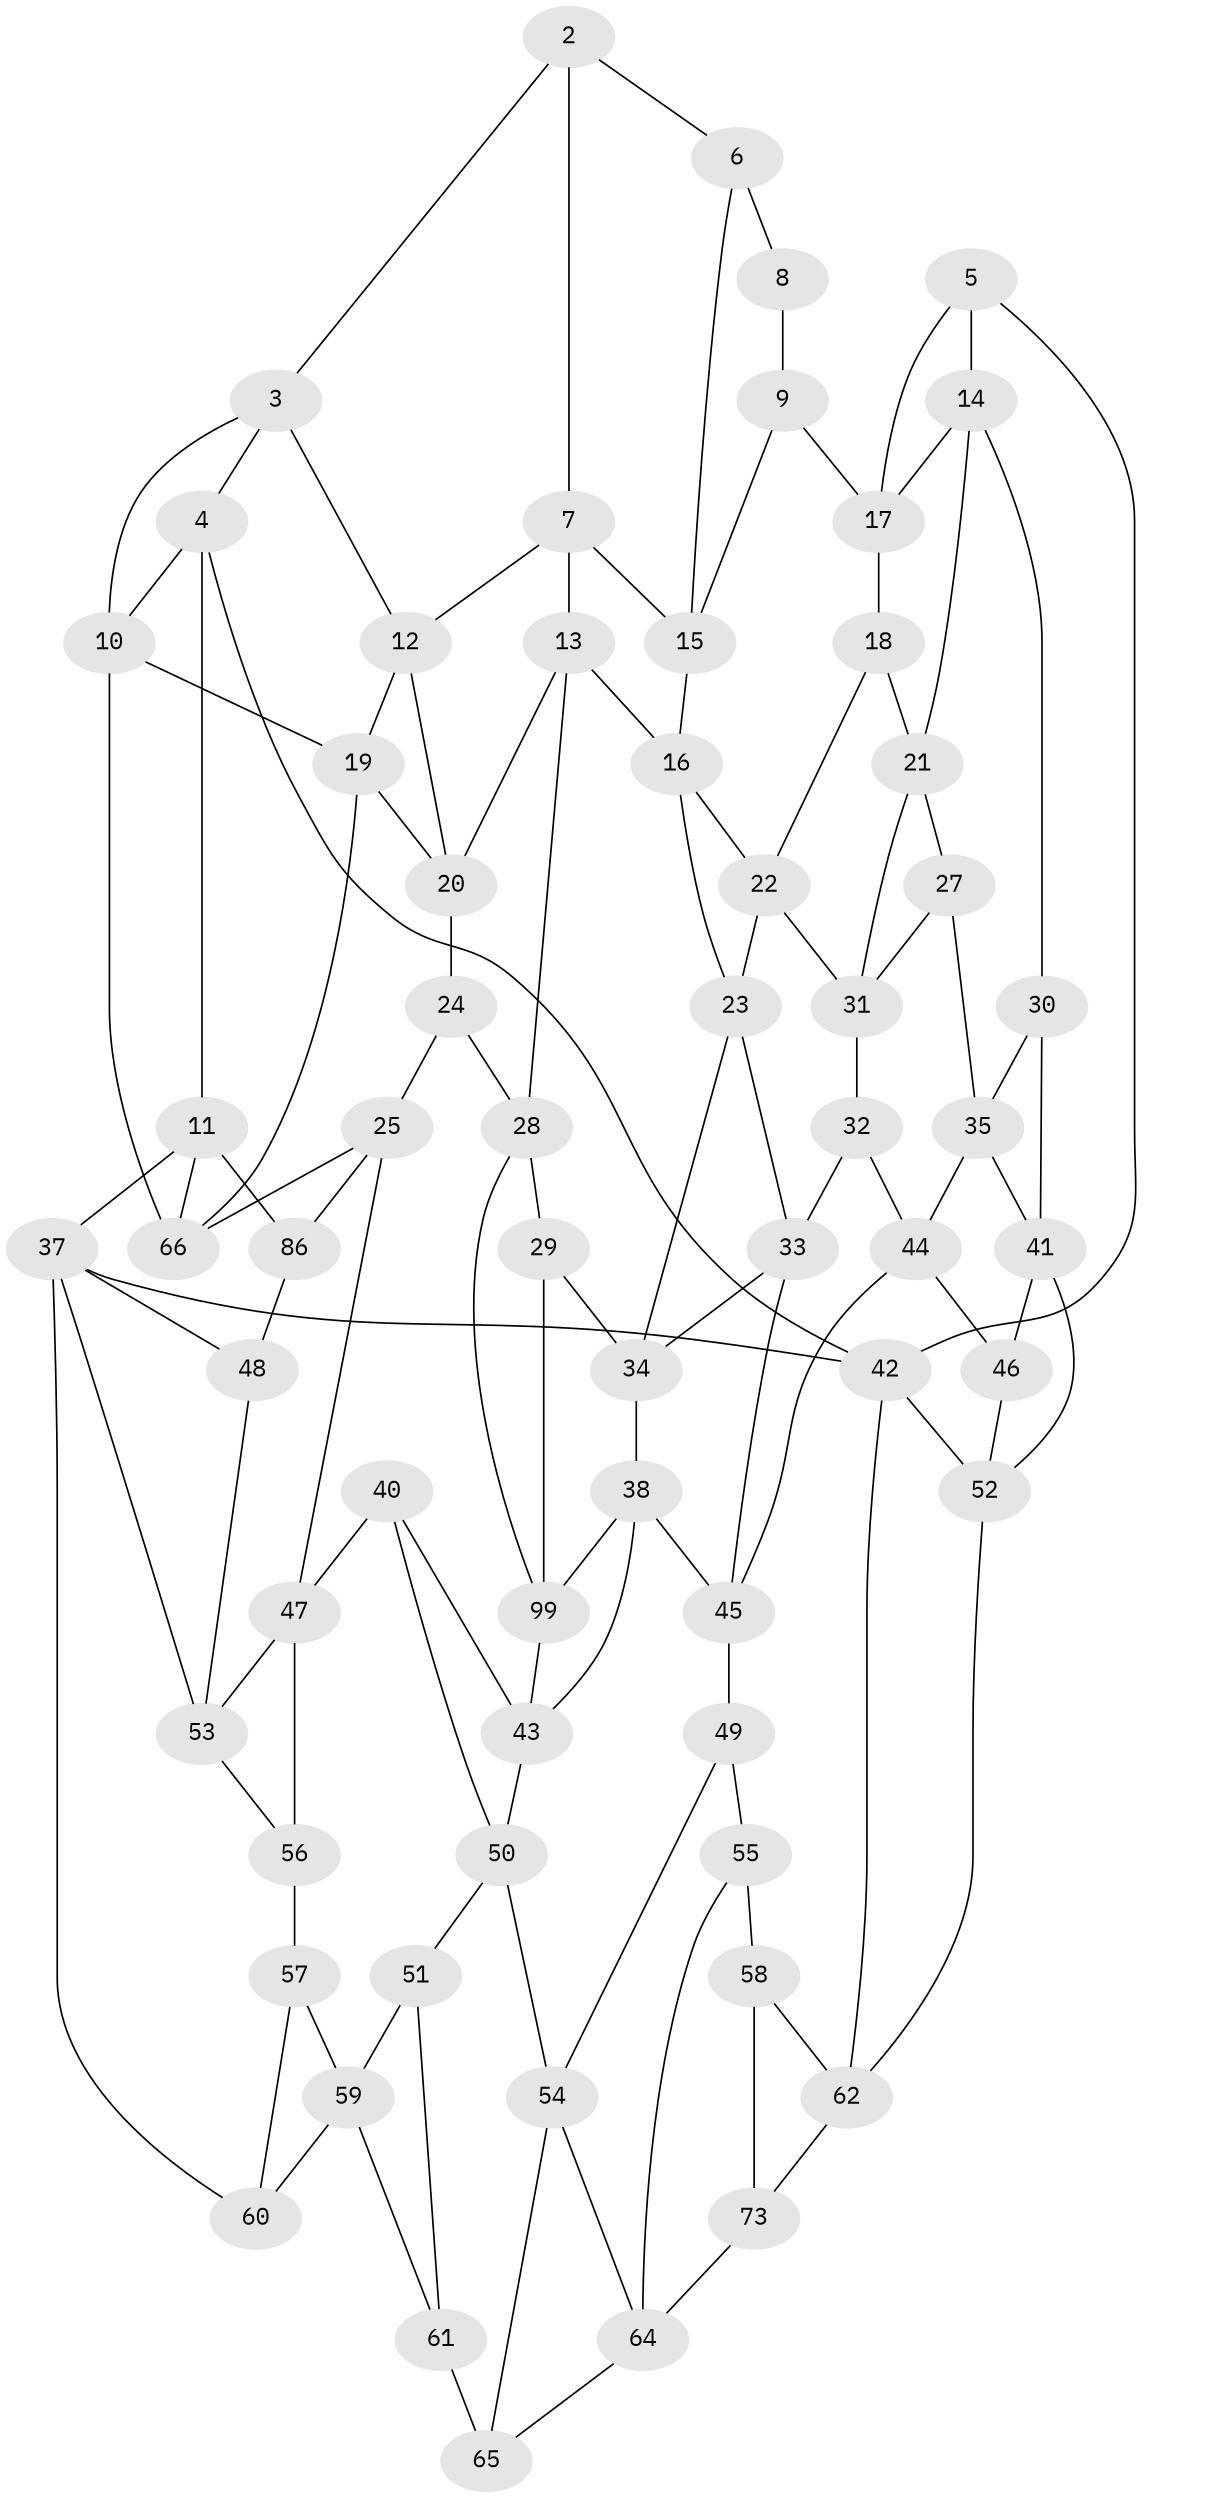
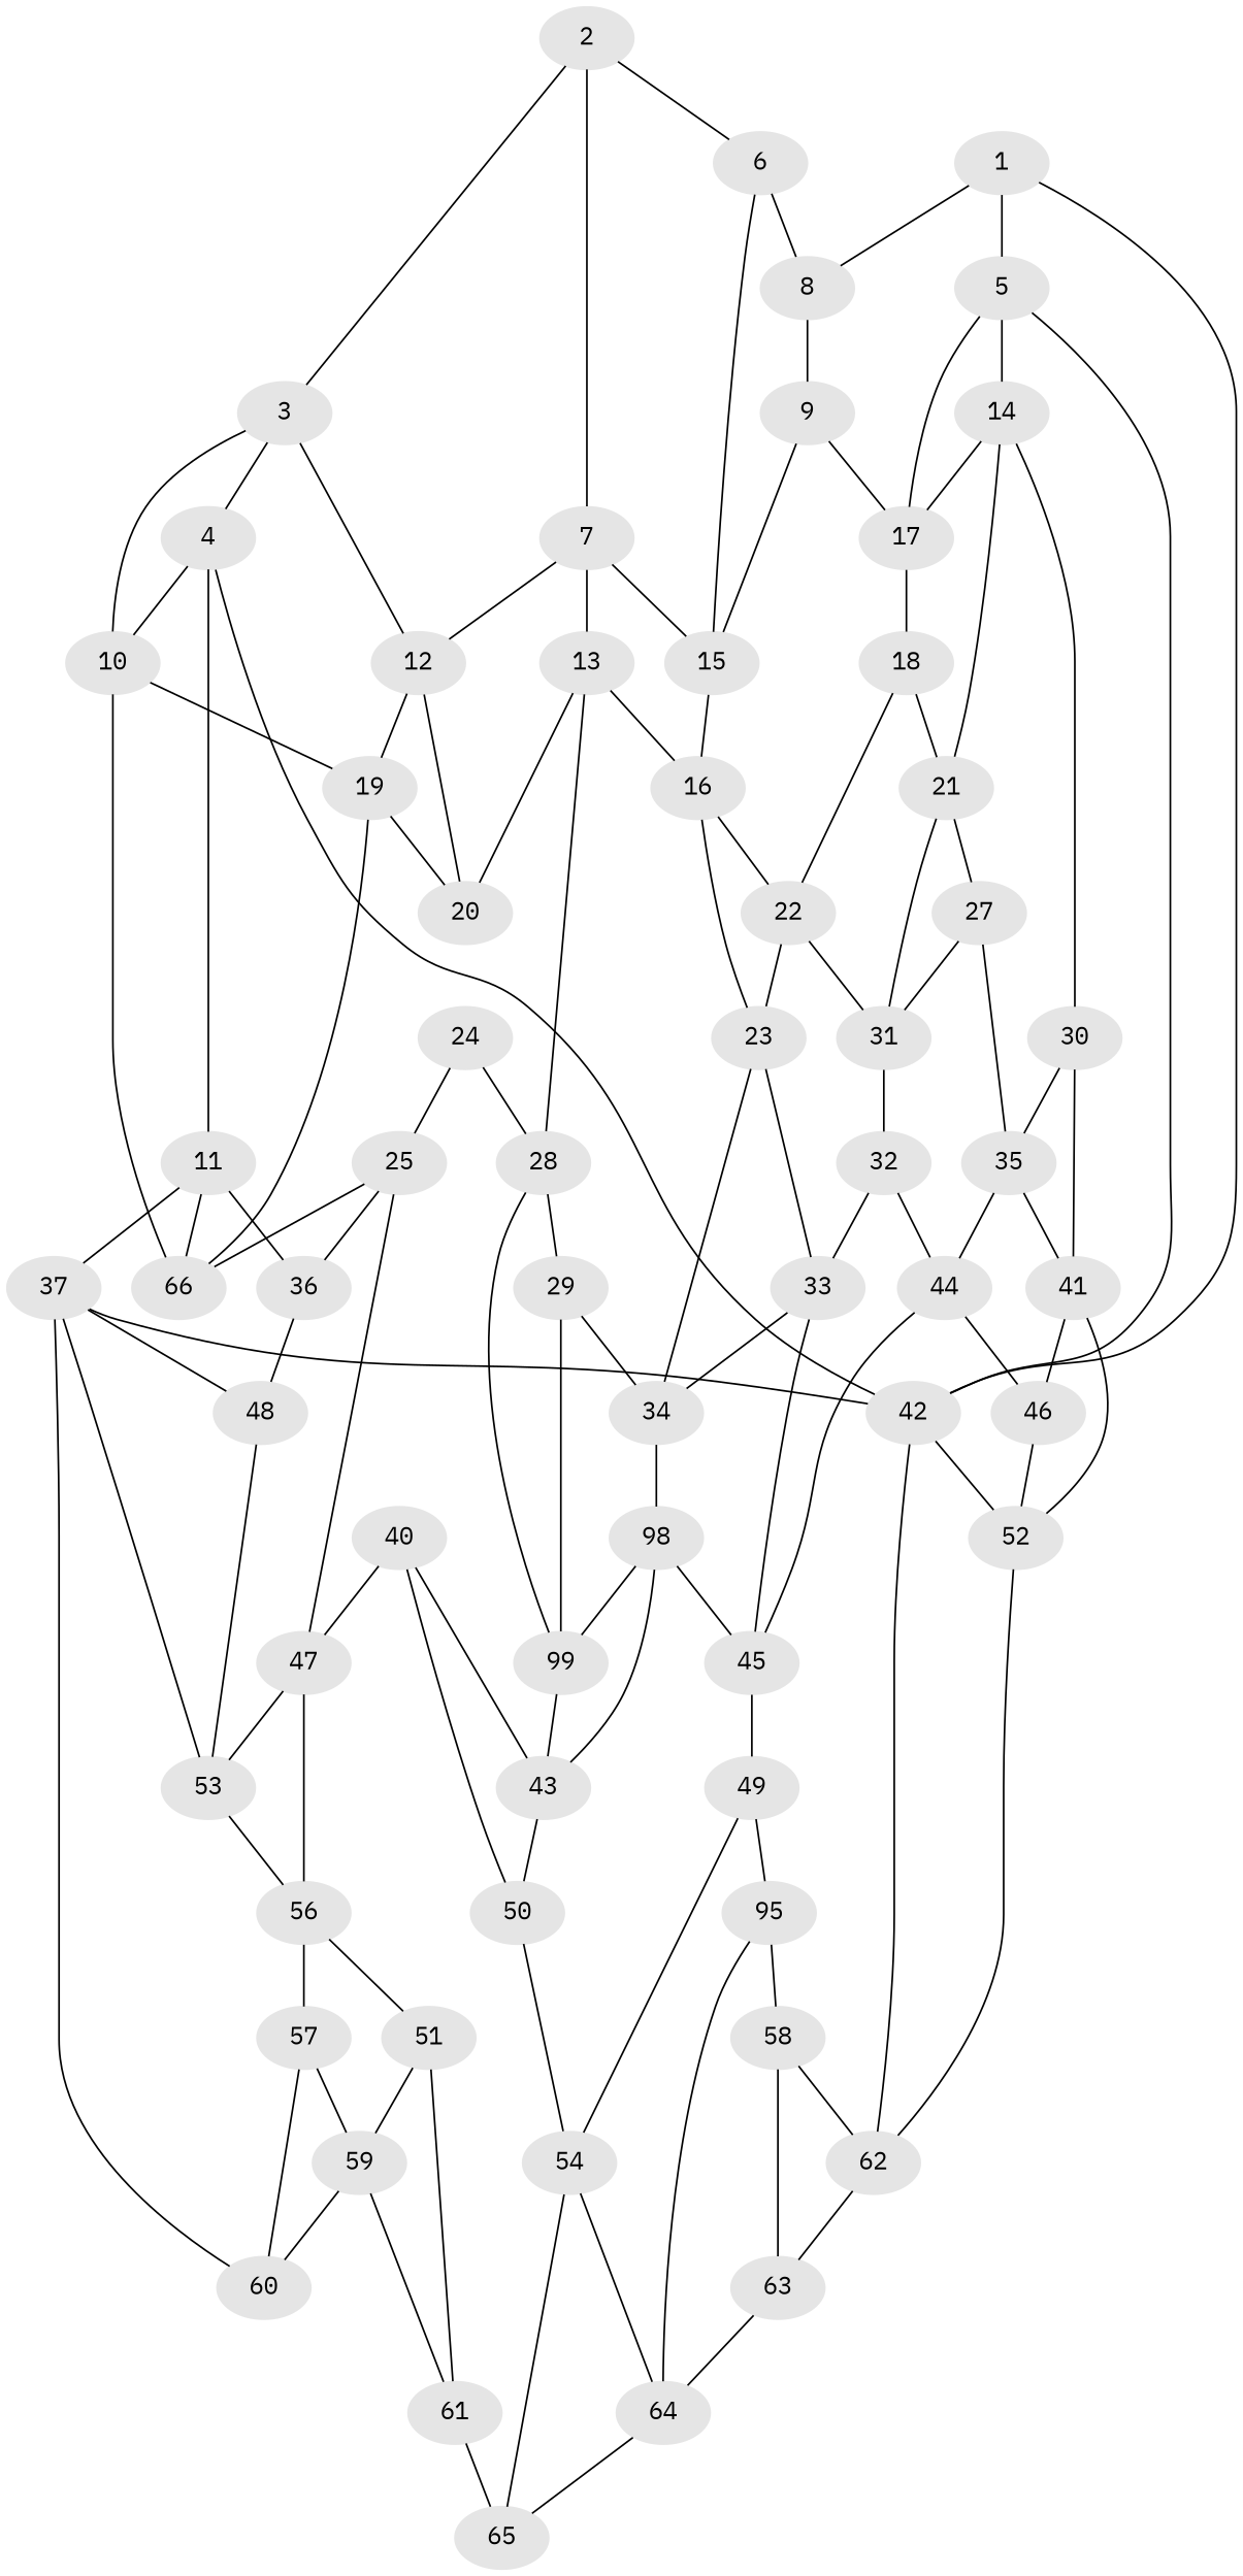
  graph {
    fontname="IBM Plex Mono"
    node [color=gray90 fontname="IBM Plex Mono" style=filled]
    edge [fontname="IBM Plex Mono" weight=1.0]
+   1
    5
    8
    42
    14
    17
    9
    52
    62
    2
    3
    6
    7
    4
    10
    12
    15
    13
    11
    19
    n21 [label=66]
    20
-   36 [label=86]
+   36
    37
    21
    30
    18
    16
    28
    48
    53
    60
    24
    22
    23
    29
    n37 [label=99]
    27
    31
    35
    41
    33
    34
    25
    32
    45
-   38
+   38 [label=98]
    47
    56
    44
    43
    46
    49
    50
    40
    54
    51
-   63 [label=73]
-   55
+   63
+   55 [label=95]
    57
    64
    65
    58
    59
    61
+   1 -- 5
+   1 -- 8
+   1 -- 42
    5 -- 42
    5 -- 14
    5 -- 17
    8 -- 9
    42 -- 52
    42 -- 62
    14 -- 17
    14 -- 21
    14 -- 30
    17 -- 18
    9 -- 17
    9 -- 15
    52 -- 62
    62 -- 63
    2 -- 3
    2 -- 6
    2 -- 7
    3 -- 4
    3 -- 10
    3 -- 12
    6 -- 8 [weight=2.0]
    6 -- 15
    7 -- 12
    7 -- 15
    7 -- 13
    4 -- 42
    4 -- 10
    4 -- 11 [weight=2.0]
    10 -- 19
    10 -- n21
    12 -- 19
    12 -- 20
    15 -- 16
    13 -- 20
    13 -- 16
    13 -- 28
    11 -- n21
    11 -- 36
    11 -- 37
    19 -- n21
    19 -- 20
-   20 -- 24
    36 -- 48 [weight=2.0]
    37 -- 42
    37 -- 48
    37 -- 53
    37 -- 60
    21 -- 27
    21 -- 31
    30 -- 35
    30 -- 41
    18 -- 21
    18 -- 22
    16 -- 22
    16 -- 23
    28 -- 29
    28 -- n37
    48 -- 53
    53 -- 56
    24 -- 28
    24 -- 25
    22 -- 23
    22 -- 31
    23 -- 33
    23 -- 34
    29 -- n37
    29 -- 34
    n37 -- 43
    27 -- 31
    27 -- 35
    31 -- 32
    35 -- 41
    35 -- 44
    41 -- 52
    41 -- 46
    33 -- 34
    33 -- 45
    34 -- 38
    25 -- n21
    25 -- 36
    25 -- 47
    32 -- 33
    32 -- 44
    45 -- 49
    38 -- n37
    38 -- 45
    38 -- 43
    47 -- 53
    47 -- 56
    56 -- 57 [weight=2.0]
    44 -- 45
    44 -- 46
    43 -- 50
    46 -- 52
    49 -- 54
    49 -- 55
    50 -- 54
-   50 -- 51
+   56 -- 51
    40 -- 47
    40 -- 43
    40 -- 50
    54 -- 64
    54 -- 65
    51 -- 59
    51 -- 61
    63 -- 64
    55 -- 64
    55 -- 58 [weight=2.0]
    57 -- 60
    57 -- 59
    64 -- 65
    58 -- 62
    58 -- 63
    59 -- 60
    59 -- 61
    61 -- 65 [weight=2.0]
  }
